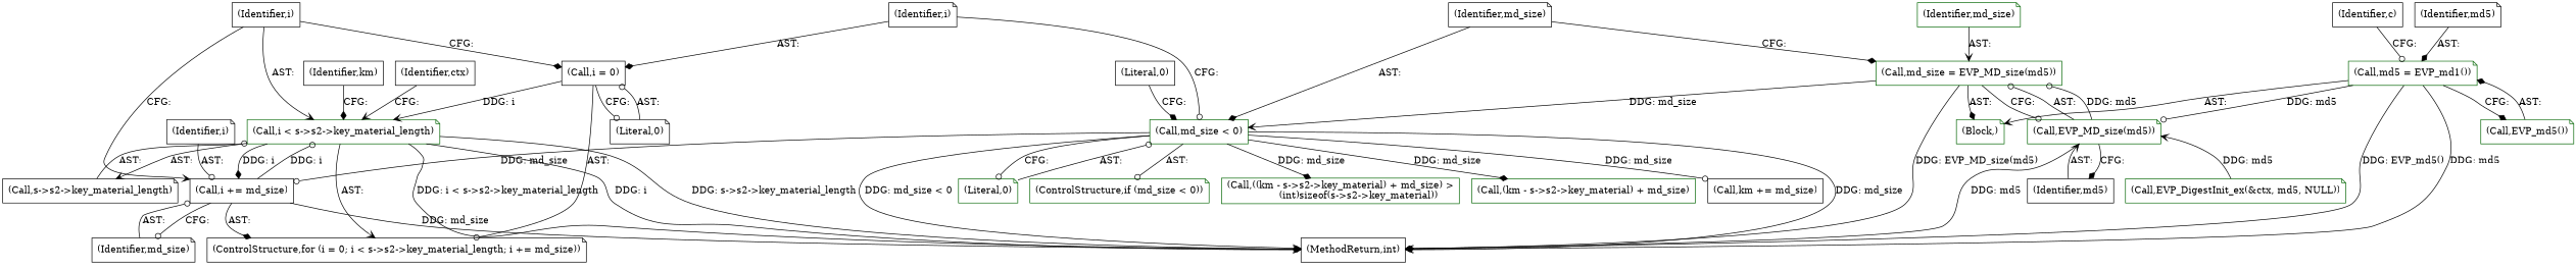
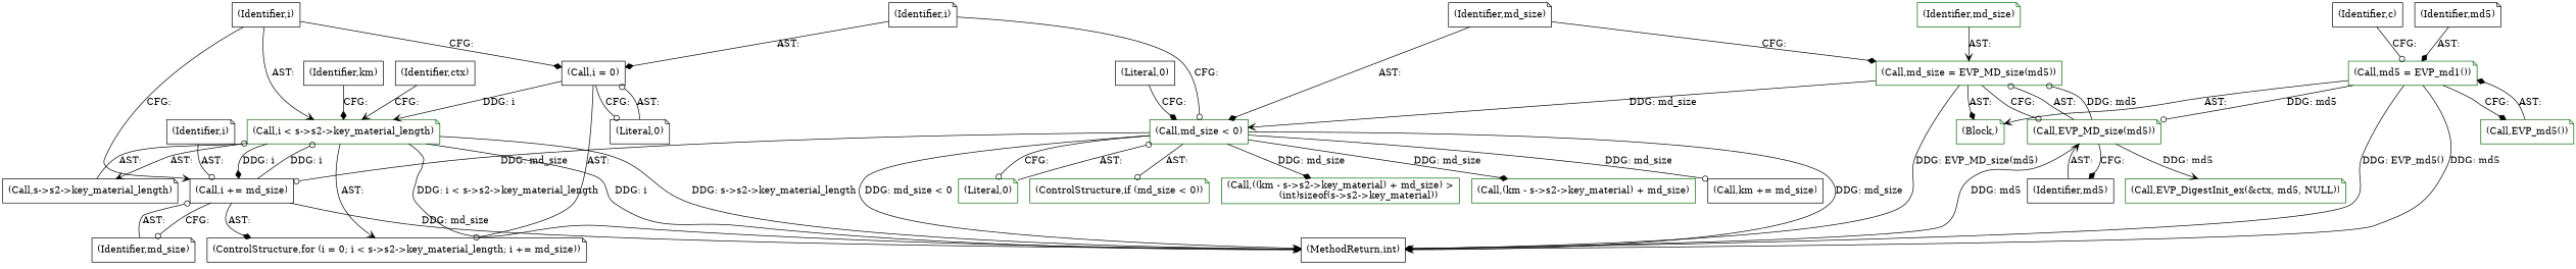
  digraph {
    node [color=black shape=note]
    edge [arrowhead=diamond]
    n1 [color=darkgreen label="(Call,i < s->s2->key_material_length)"]
    n2 [label="(Call,i += md_size)" shape=box]
    n3 [label="(Call,s->s2->key_material_length)"]
    n4 [label="(ControlStructure,for (i = 0; i < s->s2->key_material_length; i += md_size))"]
    n5 [label="(MethodReturn,int)" shape=box]
    n6 [label="(Identifier,md_size)"]
    n7 [color=darkgreen label="(Call,md_size < 0)" shape=box]
    n8 [color=darkgreen label="(Literal,0)"]
    n9 [color=darkgreen label="(ControlStructure,if (md_size < 0))"]
    n10 [color=darkgreen label="(Call,((km - s->s2->key_material) + md_size) >\n            (int)sizeof(s->s2->key_material))" shape=box]
    n11 [color=darkgreen label="(Call,(km - s->s2->key_material) + md_size)" shape=box]
    n12 [label="(Call,km += md_size)" shape=box]
    n13 [color=darkgreen label="(Call,md_size = EVP_MD_size(md5))" shape=box]
    n14 [color=darkgreen label="(Call,EVP_MD_size(md5))"]
    n15 [color=darkgreen label="(Block,)"]
    n16 [color=darkgreen label="(Call,EVP_DigestInit_ex(&ctx, md5, NULL))"]
    n17 [label="(Identifier,md5)" shape=box]
    n18 [color=darkgreen label="(Call,md5 = EVP_md1())"]
    n19 [color=darkgreen label="(Call,EVP_md5())"]
    n20 [label="(Call,i = 0)" shape=box]
    n21 [label="(Literal,0)"]
    n22 [label="(Identifier,ctx)" shape=box]
    n23 [label="(Identifier,km)" shape=box]
    n24 [label="(Identifier,i)" shape=box]
    n25 [label="(Identifier,c)" shape=box]
    n26 [label="(Identifier,i)"]
    n27 [color=darkgreen label="(Identifier,md_size)"]
    n28 [label="(Identifier,md5)"]
    n29 [label="(Identifier,md_size)"]
    n30 [label="(Literal,0)" shape=box]
    n31 [label="(Identifier,i)"]
    n1 -> n2 [label="DDG: i"]
    n1 -> n3 [arrowhead=vee label="AST: "]
    n1 -> n4 [arrowhead=vee label="AST: "]
    n1 -> n5 [arrowhead=vee label="DDG: s->s2->key_material_length"]
    n1 -> n5 [label="DDG: i < s->s2->key_material_length"]
    n1 -> n5 [arrowhead=vee label="DDG: i"]
    n2 -> n1 [arrowhead=odot label="DDG: i"]
    n2 -> n4 [label="AST: "]
    n2 -> n5 [label="DDG: md_size"]
    n2 -> n6 [arrowhead=odot label="CFG: "]
    n3 -> n1 [arrowhead=odot label="AST: "]
    n6 -> n2 [arrowhead=odot label="AST: "]
    n7 -> n2 [arrowhead=odot label="DDG: md_size"]
    n7 -> n5 [arrowhead=vee label="DDG: md_size"]
    n7 -> n5 [arrowhead=vee label="DDG: md_size < 0"]
    n7 -> n8 [arrowhead=odot label="CFG: "]
    n7 -> n9 [arrowhead=odot label="AST: "]
    n7 -> n10 [label="DDG: md_size"]
    n7 -> n11 [label="DDG: md_size"]
    n7 -> n12 [arrowhead=odot label="DDG: md_size"]
    n8 -> n7 [arrowhead=odot label="AST: "]
    n13 -> n5 [arrowhead=vee label="DDG: EVP_MD_size(md5)"]
    n13 -> n7 [arrowhead=vee label="DDG: md_size"]
    n13 -> n14 [arrowhead=odot label="CFG: "]
    n13 -> n15 [label="AST: "]
    n14 -> n5 [label="DDG: md5"]
    n14 -> n13 [arrowhead=odot label="AST: "]
    n14 -> n13 [arrowhead=odot label="DDG: md5"]
-   n16 -> n14 [arrowhead=vee label="DDG: md5"]
+   n14 -> n16 [arrowhead=vee label="DDG: md5"]
    n14 -> n17 [label="CFG: "]
    n17 -> n14 [arrowhead=vee label="AST: "]
    n18 -> n5 [label="DDG: md5"]
    n18 -> n5 [label="DDG: EVP_md5()"]
    n18 -> n14 [arrowhead=odot label="DDG: md5"]
    n18 -> n15 [arrowhead=vee label="AST: "]
    n18 -> n19 [label="CFG: "]
    n19 -> n18 [label="AST: "]
    n20 -> n1 [arrowhead=vee label="DDG: i"]
    n20 -> n4 [arrowhead=odot label="AST: "]
    n20 -> n21 [arrowhead=odot label="CFG: "]
    n21 -> n20 [arrowhead=odot label="AST: "]
    n22 -> n1 [arrowhead=vee label="CFG: "]
    n23 -> n1 [label="CFG: "]
    n24 -> n1 [arrowhead=vee label="AST: "]
    n24 -> n2 [arrowhead=vee label="CFG: "]
    n24 -> n20 [label="CFG: "]
    n25 -> n18 [arrowhead=odot label="CFG: "]
    n26 -> n2 [arrowhead=odot label="AST: "]
    n27 -> n13 [arrowhead=vee label="AST: "]
    n28 -> n18 [label="AST: "]
    n29 -> n7 [label="AST: "]
    n29 -> n13 [label="CFG: "]
    n30 -> n7 [label="CFG: "]
    n31 -> n7 [arrowhead=odot label="CFG: "]
    n31 -> n20 [label="AST: "]
  }
